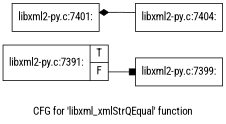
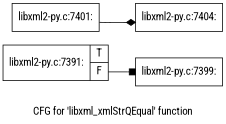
  digraph {
    fontname="Roboto Condensed"
    label="CFG for 'libxml_xmlStrQEqual' function"
    rankdir=LR
    node [fontname="Roboto Condensed" shape=record]
    edge [fontname="Roboto Condensed"]
    n1 [label="{libxml2-py.c:7391:|{<s0>T|<s1>F}}"]
    n2 [label="{libxml2-py.c:7399:}"]
    n3 [label="{libxml2-py.c:7401:}"]
    n4 [label="{libxml2-py.c:7404:}"]
    n1 -> n2 [arrowhead=box tailport=s1]
-   n4 -> n3 [arrowhead=diamond]
+   n3 -> n4 [arrowhead=diamond]
  }
